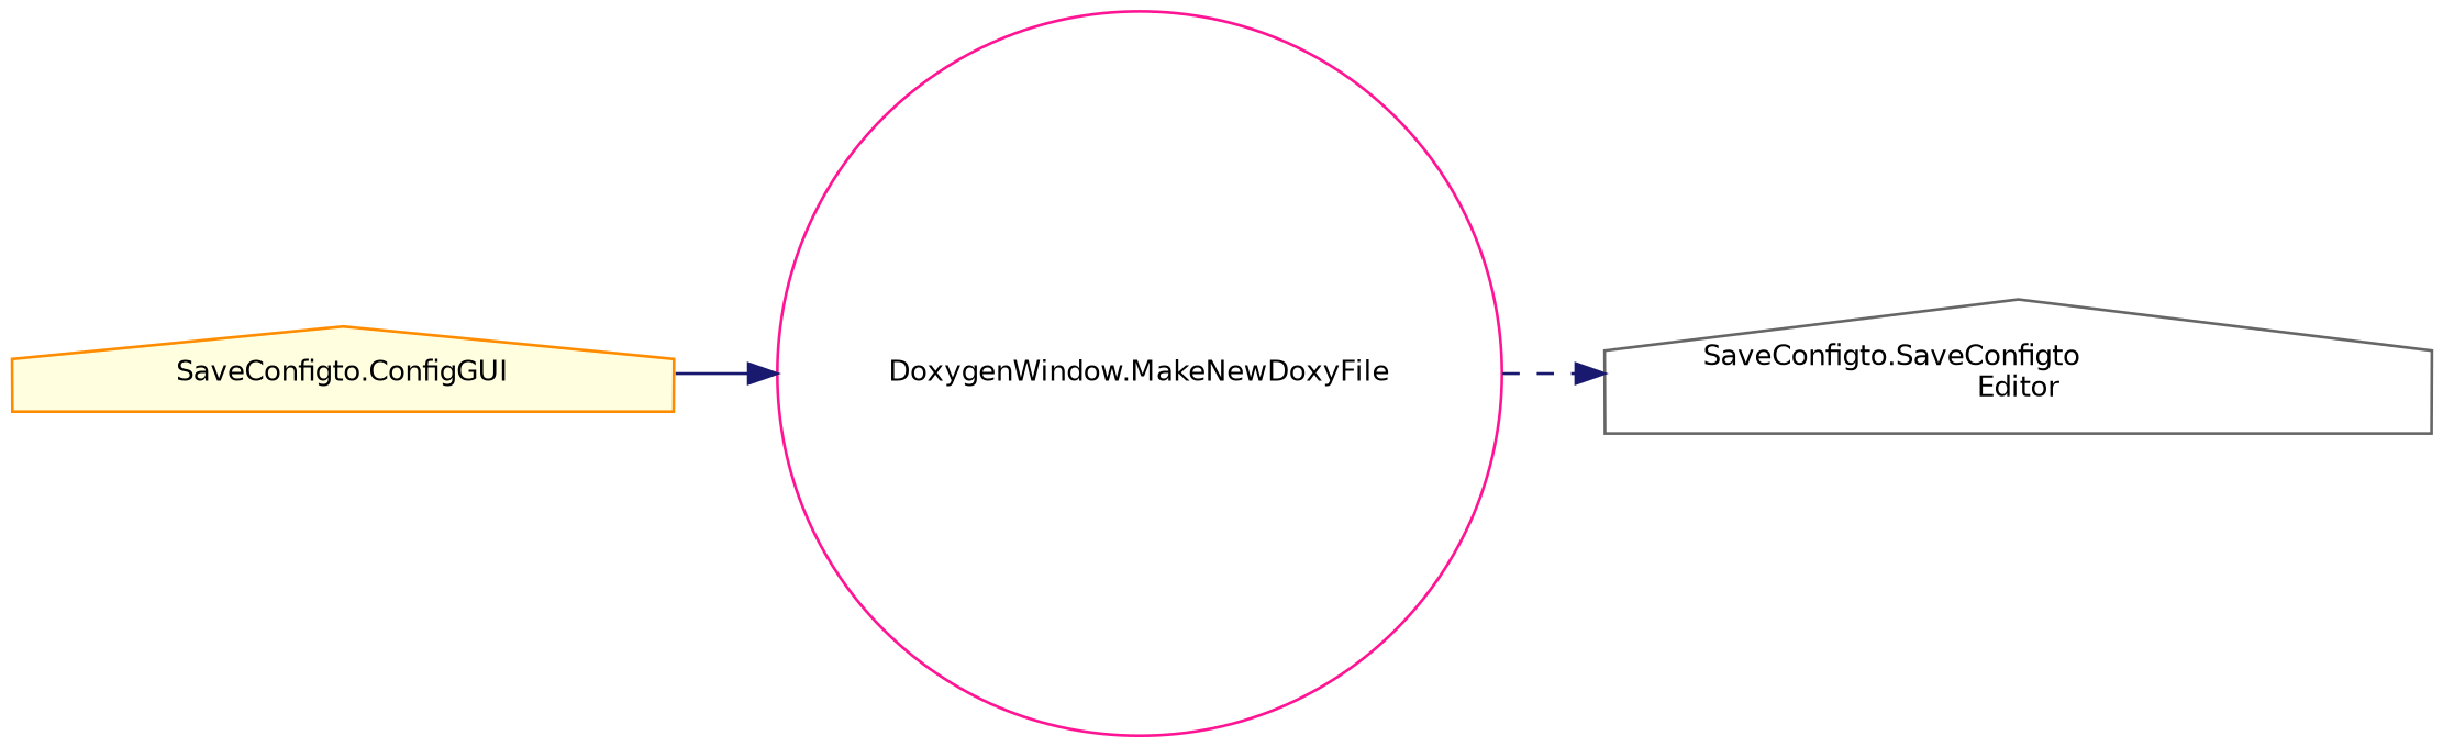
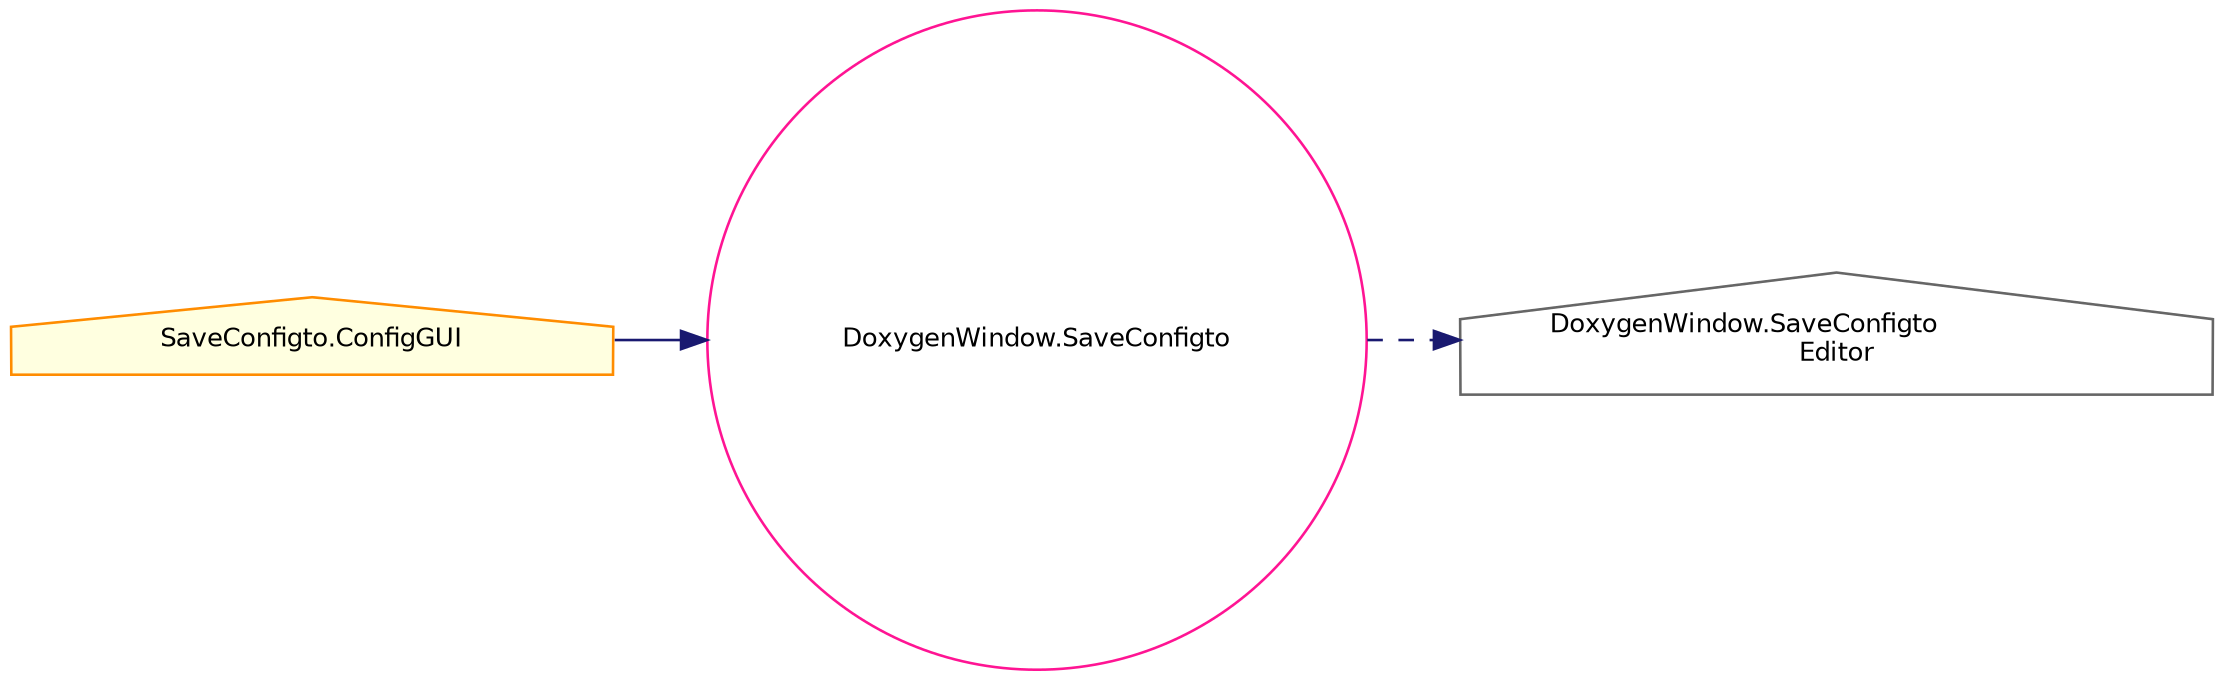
  digraph {
    rankdir=LR
    node [fillcolor=white fontname=Helvetica fontsize=10 shape=house style=filled]
    edge [color=midnightblue fontname=Helvetica fontsize=10 labelfontname=Helvetica labelfontsize=10]
    n1 [color=darkorange fillcolor=lightyellow fontcolor=black height=0.2 label="SaveConfigto.ConfigGUI" width=0.4]
-   n2 [color=deeppink height=0.2 label="DoxygenWindow.MakeNewDoxyFile" shape=circle width=0.4]
-   n3 [color=gray40 height=0.2 label="SaveConfigto.SaveConfigto\lEditor" width=0.4]
+   n2 [color=deeppink height=0.2 label="DoxygenWindow.SaveConfigto" shape=circle width=0.4]
+   n3 [color=gray40 height=0.2 label="DoxygenWindow.SaveConfigto\lEditor" width=0.4]
    n1 -> n2 [style=solid]
    n2 -> n3 [style=dashed]
  }
